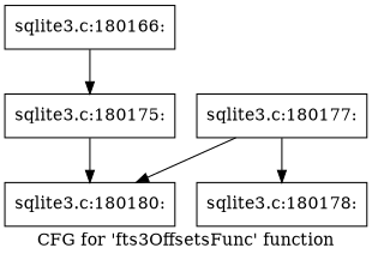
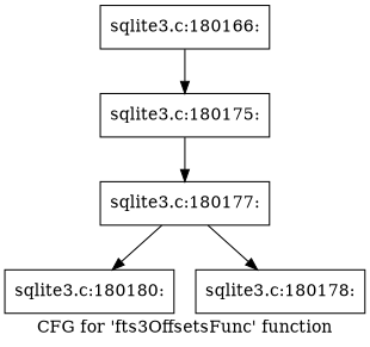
  digraph {
    label="CFG for 'fts3OffsetsFunc' function"
    node [shape=record]
    n1 [label="{sqlite3.c:180166:}"]
    n2 [label="{sqlite3.c:180175:}"]
    n3 [label="{sqlite3.c:180180:}"]
    n4 [label="{sqlite3.c:180177:}"]
    n5 [label="{sqlite3.c:180178:}"]
    n1 -> n2
-   n2 -> n3
+   n2 -> n4
    n4 -> n3
    n4 -> n5
  }
